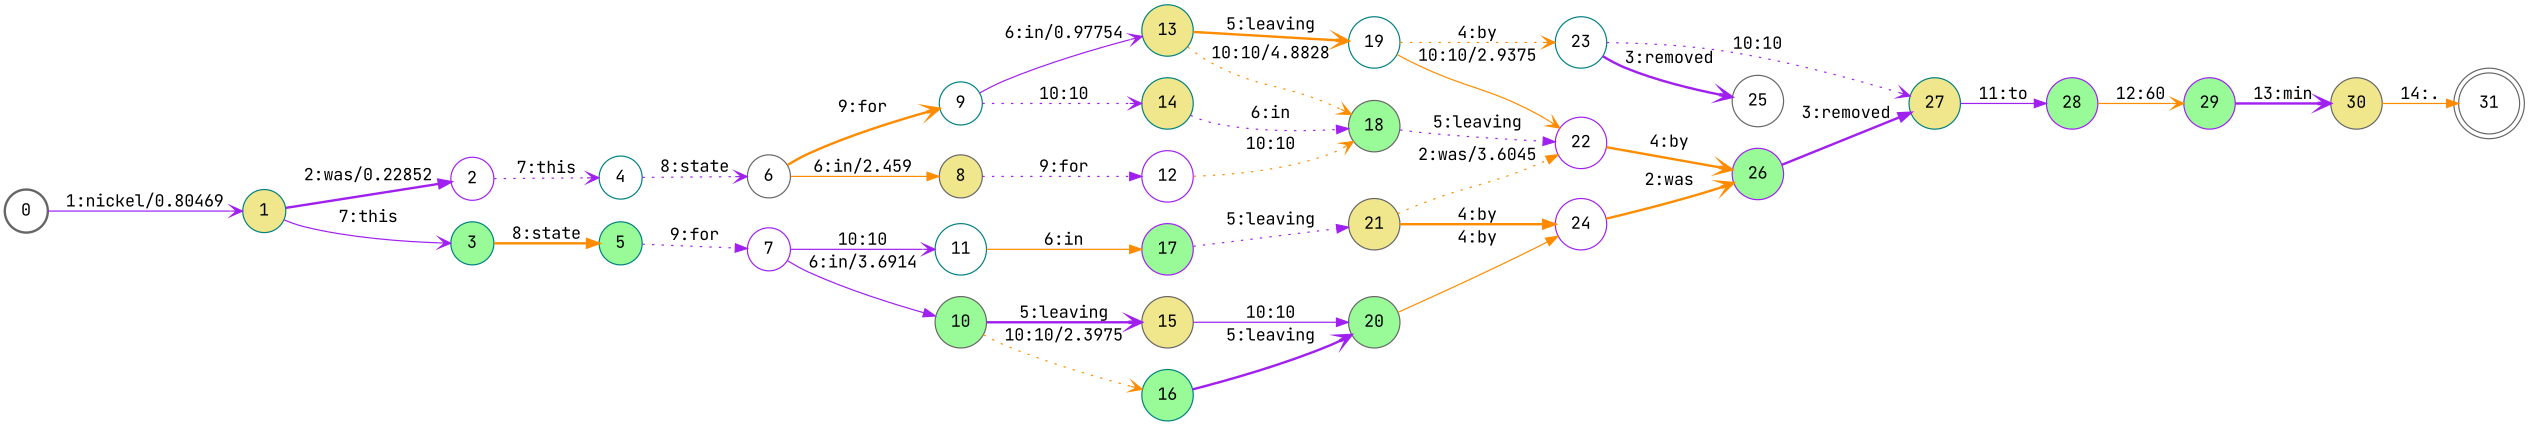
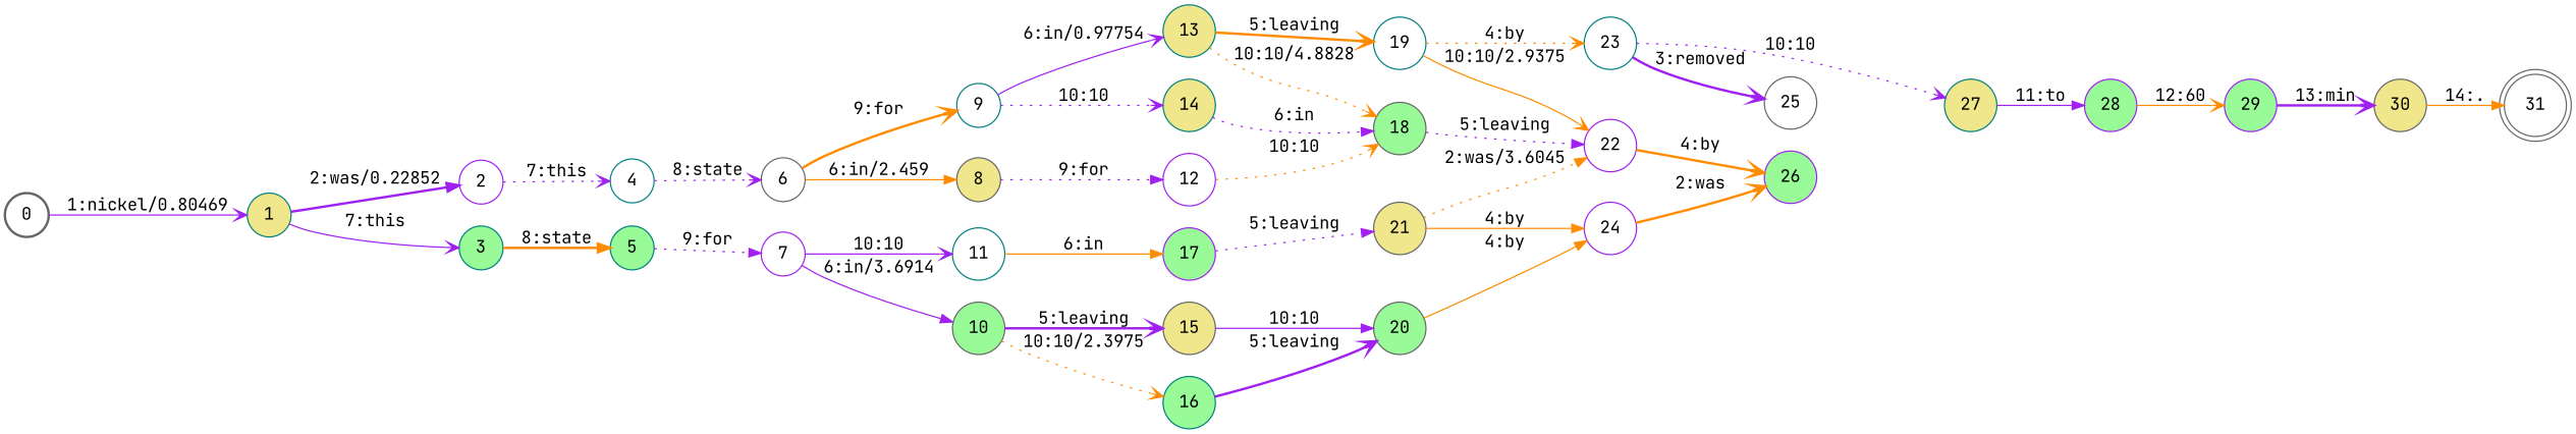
  digraph {
    fontname="JetBrains Mono"
    nodesep=0.25
    rankdir=LR
    ranksep=0.4
    node [color=teal fillcolor=white fontname="JetBrains Mono" fontsize=14 shape=circle style="solid,filled"]
    edge [arrowhead=vee color=purple fontname="JetBrains Mono" fontsize=14 style=dotted]
    n1 [color=gray40 label=0 style="bold,filled"]
    n2 [fillcolor=khaki label=1]
    n3 [color=purple label=2]
    n4 [fillcolor=palegreen label=3]
    n5 [label=4]
    n6 [fillcolor=palegreen label=5]
    n7 [color=gray40 label=6]
    n8 [color=purple label=7]
    n9 [color=gray40 fillcolor=khaki label=8]
    n10 [label=9]
    n11 [color=gray40 fillcolor=palegreen label=10]
    n12 [label=11]
    n13 [color=purple label=12]
    n14 [fillcolor=khaki label=13]
    n15 [fillcolor=khaki label=14]
    n16 [color=gray40 fillcolor=khaki label=15]
    n17 [fillcolor=palegreen label=16]
    n18 [color=purple fillcolor=palegreen label=17]
    n19 [color=gray40 fillcolor=palegreen label=18]
    n20 [label=19]
    n21 [color=gray40 fillcolor=palegreen label=20]
    n22 [color=gray40 fillcolor=khaki label=21]
    n23 [color=purple label=22]
    n24 [label=23]
    n25 [color=purple label=24]
    n26 [color=purple fillcolor=palegreen label=26]
    n27 [color=gray40 label=25]
    n28 [fillcolor=khaki label=27]
    n29 [color=purple fillcolor=palegreen label=28]
    n30 [color=purple fillcolor=palegreen label=29]
    n31 [color=gray40 fillcolor=khaki label=30]
    n32 [color=gray40 label=31 shape=doublecircle]
    n1 -> n2 [label="1:nickel/0.80469" style=solid]
    n2 -> n3 [arrowhead=normal label="2:was/0.22852" style=bold]
    n2 -> n4 [label="7:this" style=solid]
    n3 -> n5 [label="7:this"]
    n4 -> n6 [arrowhead=normal color=darkorange label="8:state" style=bold]
    n5 -> n7 [label="8:state"]
    n6 -> n8 [arrowhead=normal label="9:for"]
    n7 -> n9 [arrowhead=normal color=darkorange label="6:in/2.459" style=solid]
    n7 -> n10 [color=darkorange label="9:for" style=bold]
    n8 -> n11 [arrowhead=normal label="6:in/3.6914" style=solid]
    n8 -> n12 [label="10:10" style=solid]
    n9 -> n13 [arrowhead=normal label="9:for"]
    n10 -> n14 [label="6:in/0.97754" style=solid]
    n10 -> n15 [label="10:10"]
    n11 -> n16 [label="5:leaving" style=bold]
    n11 -> n17 [color=darkorange label="10:10/2.3975"]
    n12 -> n18 [arrowhead=normal color=darkorange label="6:in" style=solid]
    n13 -> n19 [color=darkorange label="10:10"]
    n14 -> n19 [color=darkorange label="10:10/4.8828"]
    n14 -> n20 [color=darkorange label="5:leaving" style=bold]
    n15 -> n19 [arrowhead=normal label="6:in"]
    n16 -> n21 [arrowhead=normal label="10:10" style=solid]
    n17 -> n21 [label="5:leaving" style=bold]
    n18 -> n22 [arrowhead=normal label="5:leaving"]
    n19 -> n23 [arrowhead=normal label="5:leaving"]
    n20 -> n23 [color=darkorange label="10:10/2.9375" style=solid]
    n20 -> n24 [color=darkorange label="4:by"]
    n21 -> n25 [arrowhead=normal color=darkorange label="4:by" style=solid]
    n22 -> n23 [arrowhead=normal color=darkorange label="2:was/3.6045"]
-   n22 -> n25 [arrowhead=normal color=darkorange label="4:by" style=bold]
+   n22 -> n25 [arrowhead=normal color=darkorange label="4:by" style=solid]
    n23 -> n26 [color=darkorange label="4:by" style=bold]
    n24 -> n27 [label="3:removed" style=bold]
    n24 -> n28 [label="10:10"]
    n25 -> n26 [color=darkorange label="2:was" style=bold]
-   n26 -> n28 [arrowhead=normal label="3:removed" style=bold]
    n28 -> n29 [arrowhead=normal label="11:to" style=solid]
    n29 -> n30 [color=darkorange label="12:60" style=solid]
    n30 -> n31 [label="13:min" style=bold]
    n31 -> n32 [arrowhead=normal color=darkorange label="14:." style=solid]
  }
